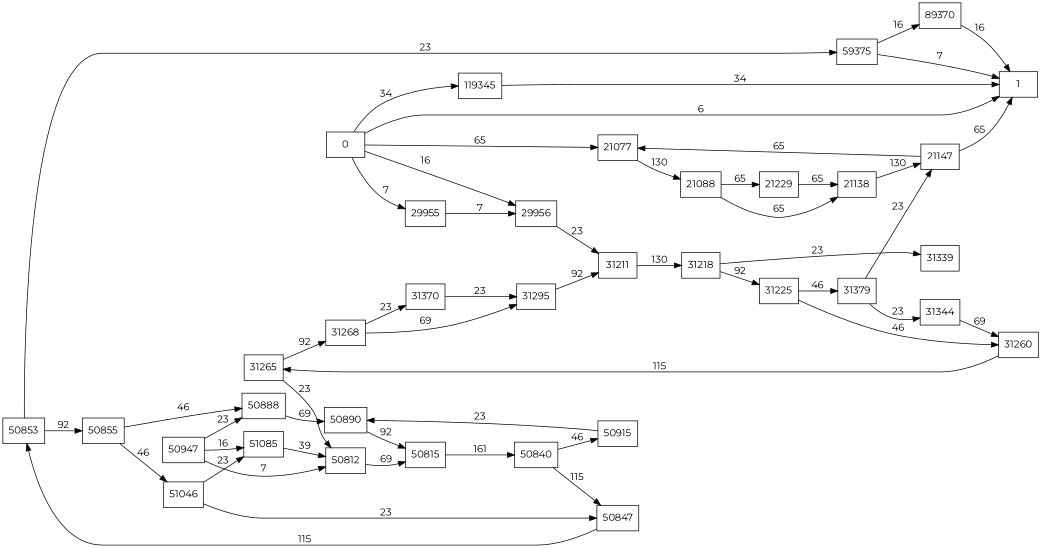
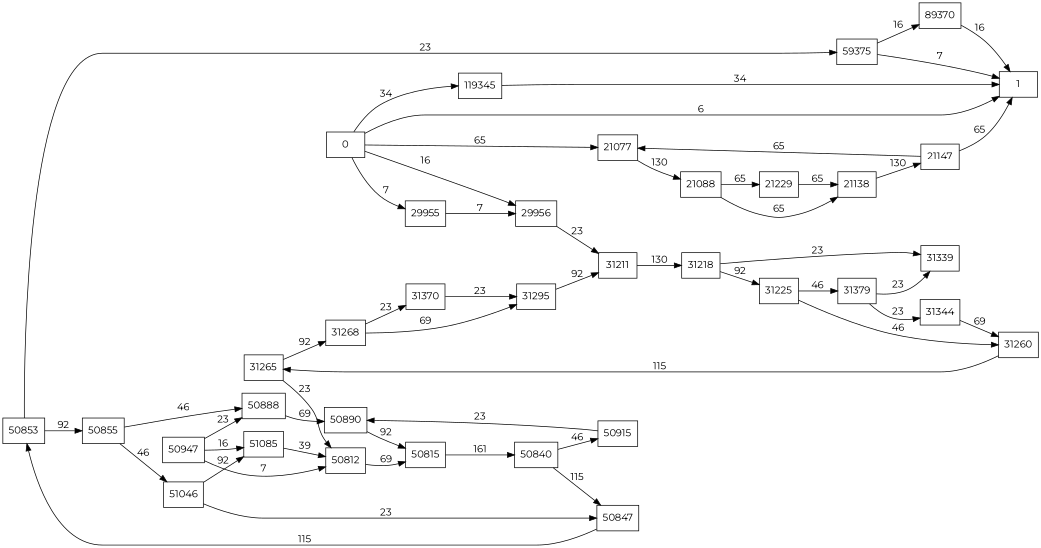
  digraph {
    fontname=Montserrat
    rankdir=LR
    node [fontname=Montserrat shape=rectangle]
    edge [fontname=Montserrat]
    21077
    21088
    21138
    21229
    21147
    1
    29955
    29956
    31211
    31218
    31225
    31339
    31260
    31379
    31265
    31344
    31268
    50812
    31295
    31370
    50815
    50840
    50847
    50915
    50853
    50890
    50855
    59375
    50888
    51046
    89370
    50947
    51085
    119345
    0
    21077 -> 21088 [label=130]
    21088 -> 21138 [label=65]
    21088 -> 21229 [label=65]
    21138 -> 21147 [label=130]
    21229 -> 21138 [label=65]
    21147 -> 21077 [label=65]
    21147 -> 1 [label=65]
    29955 -> 29956 [label=7]
    29956 -> 31211 [label=23]
    31211 -> 31218 [label=130]
    31218 -> 31225 [label=92]
    31218 -> 31339 [label=23]
    31225 -> 31260 [label=46]
    31225 -> 31379 [label=46]
    31260 -> 31265 [label=115]
-   31379 -> 21147 [label=23]
+   31379 -> 31339 [label=23]
    31379 -> 31344 [label=23]
    31265 -> 31268 [label=92]
    31265 -> 50812 [label=23]
    31344 -> 31260 [label=69]
    31268 -> 31295 [label=69]
    31268 -> 31370 [label=23]
    50812 -> 50815 [label=69]
    31295 -> 31211 [label=92]
    31370 -> 31295 [label=23]
    50815 -> 50840 [label=161]
    50840 -> 50847 [label=115]
    50840 -> 50915 [label=46]
    50847 -> 50853 [label=115]
    50915 -> 50890 [label=23]
    50853 -> 50855 [label=92]
    50853 -> 59375 [label=23]
    50890 -> 50815 [label=92]
    50855 -> 50888 [label=46]
    50855 -> 51046 [label=46]
    59375 -> 1 [label=7]
    59375 -> 89370 [label=16]
    50888 -> 50890 [label=69]
    51046 -> 50847 [label=23]
-   51046 -> 51085 [label=23]
+   51046 -> 51085 [label=92]
    89370 -> 1 [label=16]
    50947 -> 50812 [label=7]
    50947 -> 50888 [label=23]
    50947 -> 51085 [label=16]
    51085 -> 50812 [label=39]
    119345 -> 1 [label=34]
    0 -> 21077 [label=65]
    0 -> 1 [label=6]
    0 -> 29955 [label=7]
    0 -> 29956 [label=16]
    0 -> 119345 [label=34]
  }
